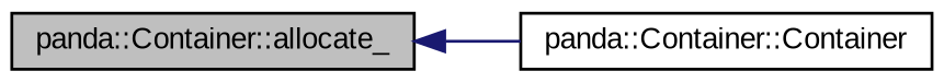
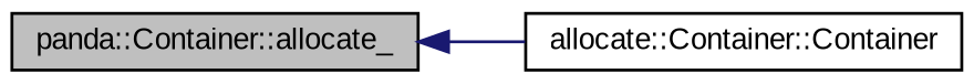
  digraph {
    rankdir=LR
    fontname="Liberation Sans"
    node [color=black fontname="Liberation Sans" fontsize=10 shape=record style=filled]
    n1 [fillcolor=grey75 fontcolor=black height=0.2 label="panda::Container::allocate_" width=0.4]
-   n2 [fillcolor=white height=0.2 label="panda::Container::Container" width=0.4]
+   n2 [fillcolor=white height=0.2 label="allocate::Container::Container" width=0.4]
    n1 -> n2 [color=midnightblue dir=back fontname="Liberation Sans" fontsize=10 labelfontname=Helvetica labelfontsize=10 style=solid]
  }
